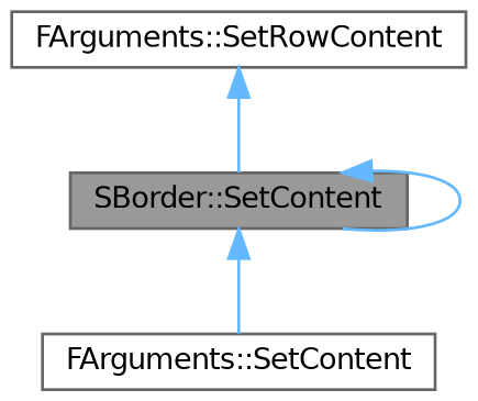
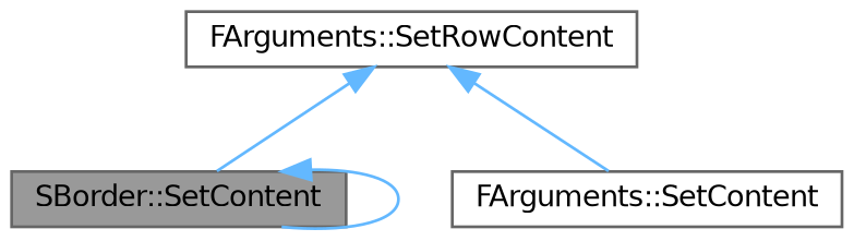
  digraph {
    rankdir=TB
    node [color=grey40 fillcolor=white fontname=Helvetica fontsize=10 shape=box style=filled]
    edge [color=steelblue1 dir=back fontname=Helvetica fontsize=10 labelfontname=Helvetica labelfontsize=10 style=solid]
    n1 [color=gray40 fillcolor=grey60 fontcolor=black height=0.2 label="SBorder::SetContent" width=0.4]
    n2 [height=0.2 label="FArguments::SetContent" width=0.4]
    n3 [height=0.2 label="FArguments::SetRowContent" width=0.4]
    n1 -> n1
-   n1 -> n2
+   n3 -> n2
    n3 -> n1
  }
